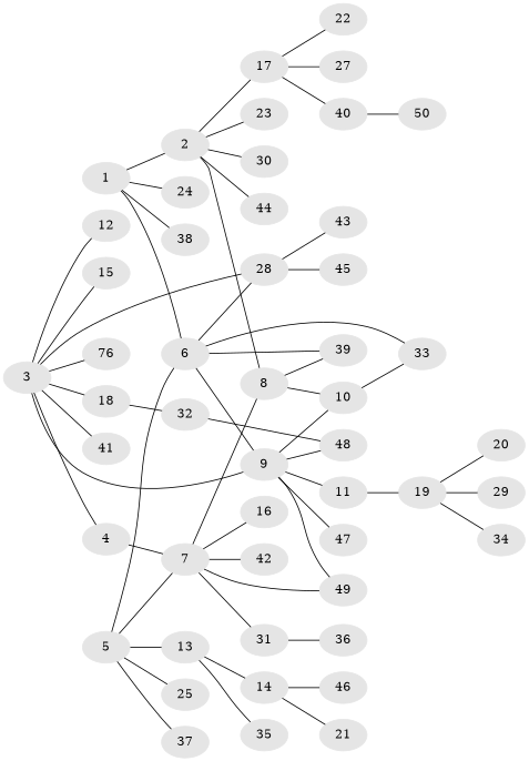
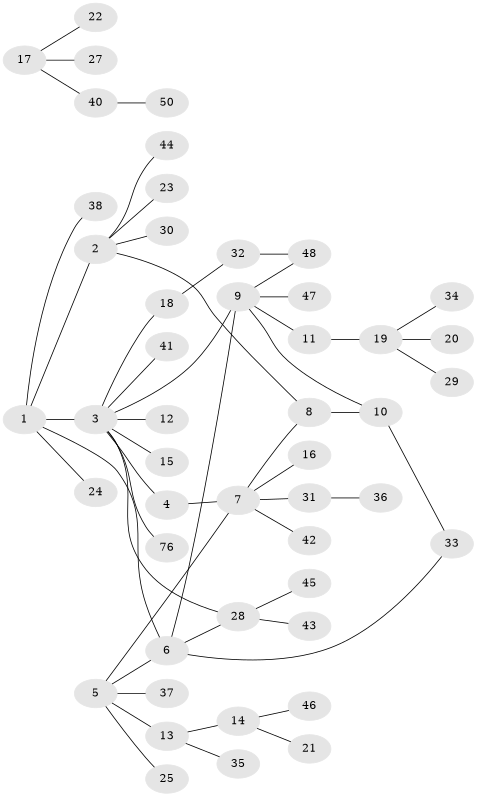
  graph {
    rankdir=LR
    node [color=gray90 style=filled]
    1
    2
    3
    6
    24
    38
    8
    17
    23
    30
    44
    4
    9
    12
    15
    18
    n17 [label=76]
    28
    41
    33
-   39
    10
    22
    27
    40
    7
    5
    13
    25
    37
-   49
    11
    47
    48
    32
    43
    45
    16
    31
    42
    14
    35
    36
    19
    20
    29
    34
    21
    46
    50
    1 -- 2
+   1 -- 3
    1 -- 6
    1 -- 24
    1 -- 38
    2 -- 8
-   2 -- 17
    2 -- 23
    2 -- 30
    2 -- 44
    3 -- 4
    3 -- 9
    3 -- 12
    3 -- 15
    3 -- 18
    3 -- n17
    3 -- 28
    3 -- 41
    6 -- 9
    6 -- 28
    6 -- 33
-   6 -- 39
-   8 -- 39
    8 -- 10
    17 -- 22
    17 -- 27
    17 -- 40
    4 -- 7
    9 -- 10
-   9 -- 49
    9 -- 11
    9 -- 47
    9 -- 48
    18 -- 32
    28 -- 43
    28 -- 45
    10 -- 33
    40 -- 50
    7 -- 8
-   7 -- 49
    7 -- 16
    7 -- 31
    7 -- 42
    5 -- 6
    5 -- 7
    5 -- 13
    5 -- 25
    5 -- 37
    13 -- 14
    13 -- 35
    11 -- 19
    32 -- 48
    31 -- 36
    14 -- 21
    14 -- 46
    19 -- 20
    19 -- 29
    19 -- 34
  }
